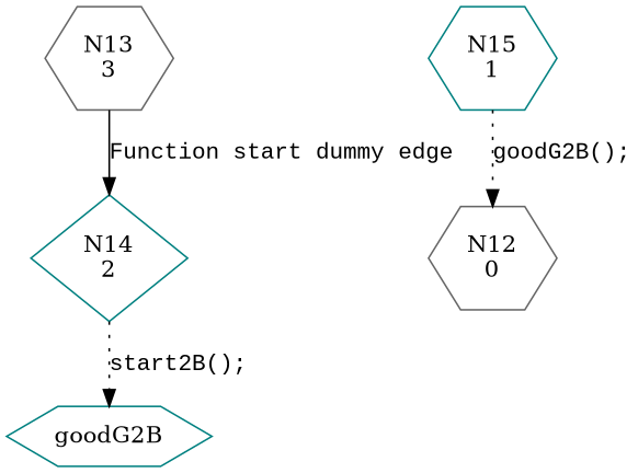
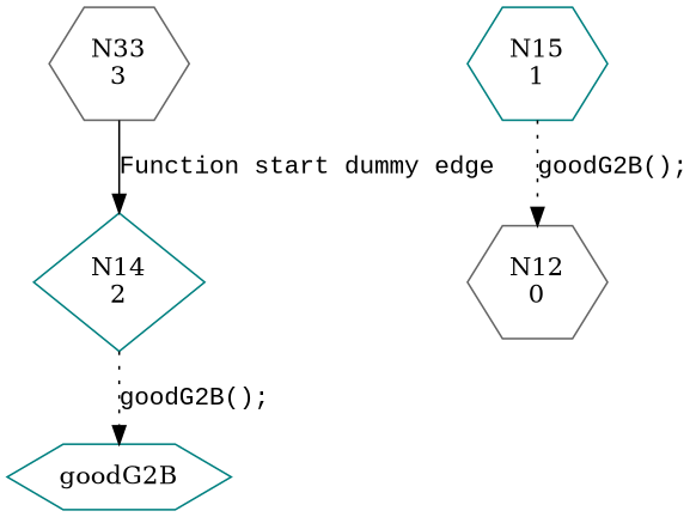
  digraph {
    node [color=teal shape=hexagon]
    edge [fontname="Courier New" style=dotted]
    n1 [label="N14\n2" shape=diamond]
    n2 [label=goodG2B]
    n3 [label="N15\n1"]
    n4 [color=gray40 label="N12\n0"]
-   n5 [color=gray40 label="N13\n3"]
-   n1 -> n2 [label="start2B();"]
+   n5 [color=gray40 label="N33\n3"]
+   n1 -> n2 [label="goodG2B();"]
    n3 -> n4 [label="goodG2B();"]
    n5 -> n1 [label="Function start dummy edge" style=solid]
  }
